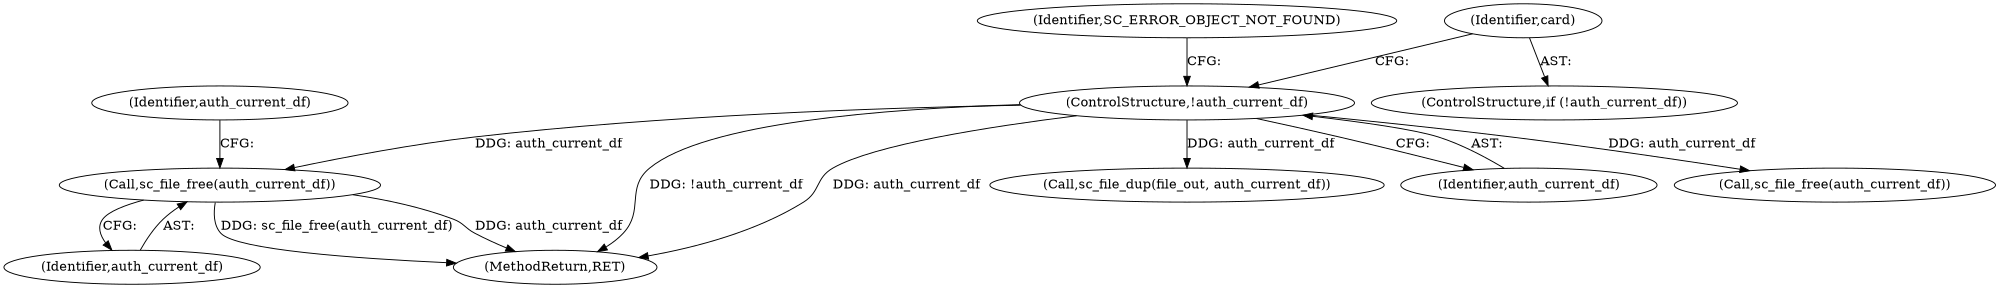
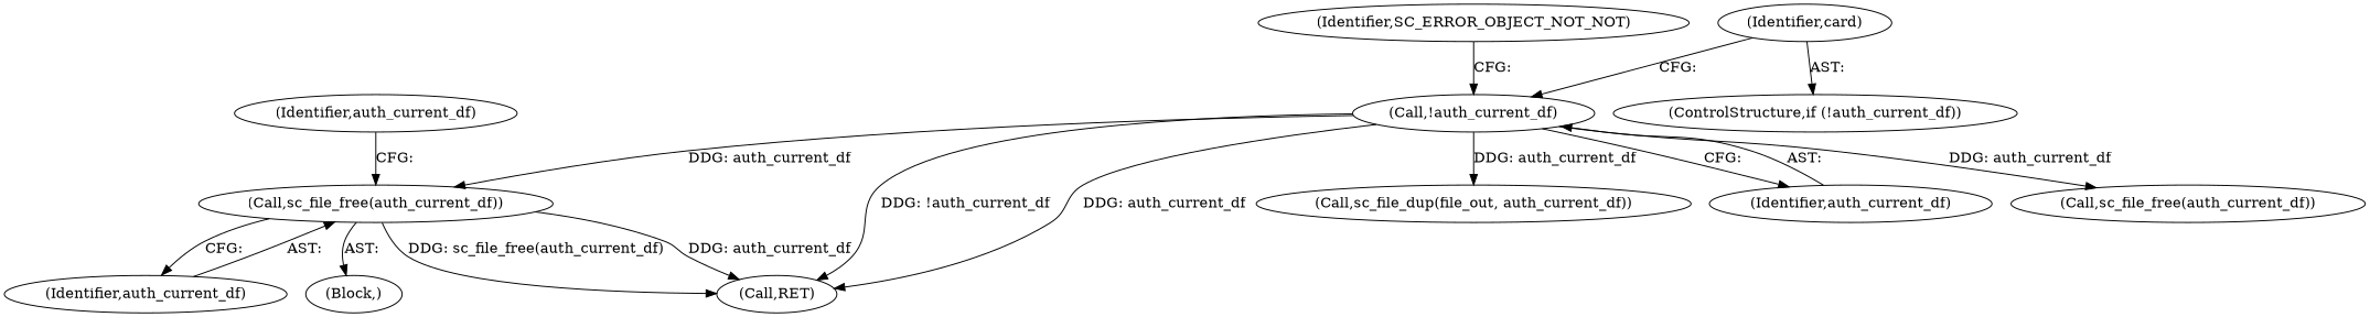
  digraph {
    n1 [label="(Call,sc_file_free(auth_current_df))"]
    n2 [label="(Identifier,auth_current_df)"]
-   n4 [label="(MethodReturn,RET)"]
-   n5 [label="(ControlStructure,!auth_current_df)"]
+   n3 [label="(Block,)"]
+   n4 [label="(Call,RET)"]
+   n5 [label="(Call,!auth_current_df)"]
    n6 [label="(Call,sc_file_dup(file_out, auth_current_df))"]
    n7 [label="(Identifier,auth_current_df)"]
    n8 [label="(Call,sc_file_free(auth_current_df))"]
    n9 [label="(ControlStructure,if (!auth_current_df))"]
-   n10 [label="(Identifier,SC_ERROR_OBJECT_NOT_FOUND)"]
+   n10 [label="(Identifier,SC_ERROR_OBJECT_NOT_NOT)"]
    n11 [label="(Identifier,auth_current_df)"]
    n12 [label="(Identifier,card)"]
    n1 -> n2 [label="CFG: "]
+   n1 -> n3 [label="AST: "]
    n1 -> n4 [label="DDG: sc_file_free(auth_current_df)"]
    n1 -> n4 [label="DDG: auth_current_df"]
    n2 -> n1 [label="AST: "]
    n5 -> n1 [label="DDG: auth_current_df"]
    n5 -> n4 [label="DDG: !auth_current_df"]
    n5 -> n4 [label="DDG: auth_current_df"]
    n5 -> n6 [label="DDG: auth_current_df"]
    n5 -> n7 [label="CFG: "]
    n5 -> n8 [label="DDG: auth_current_df"]
    n7 -> n5 [label="AST: "]
    n10 -> n5 [label="CFG: "]
    n11 -> n1 [label="CFG: "]
    n12 -> n5 [label="CFG: "]
    n12 -> n9 [label="AST: "]
  }
